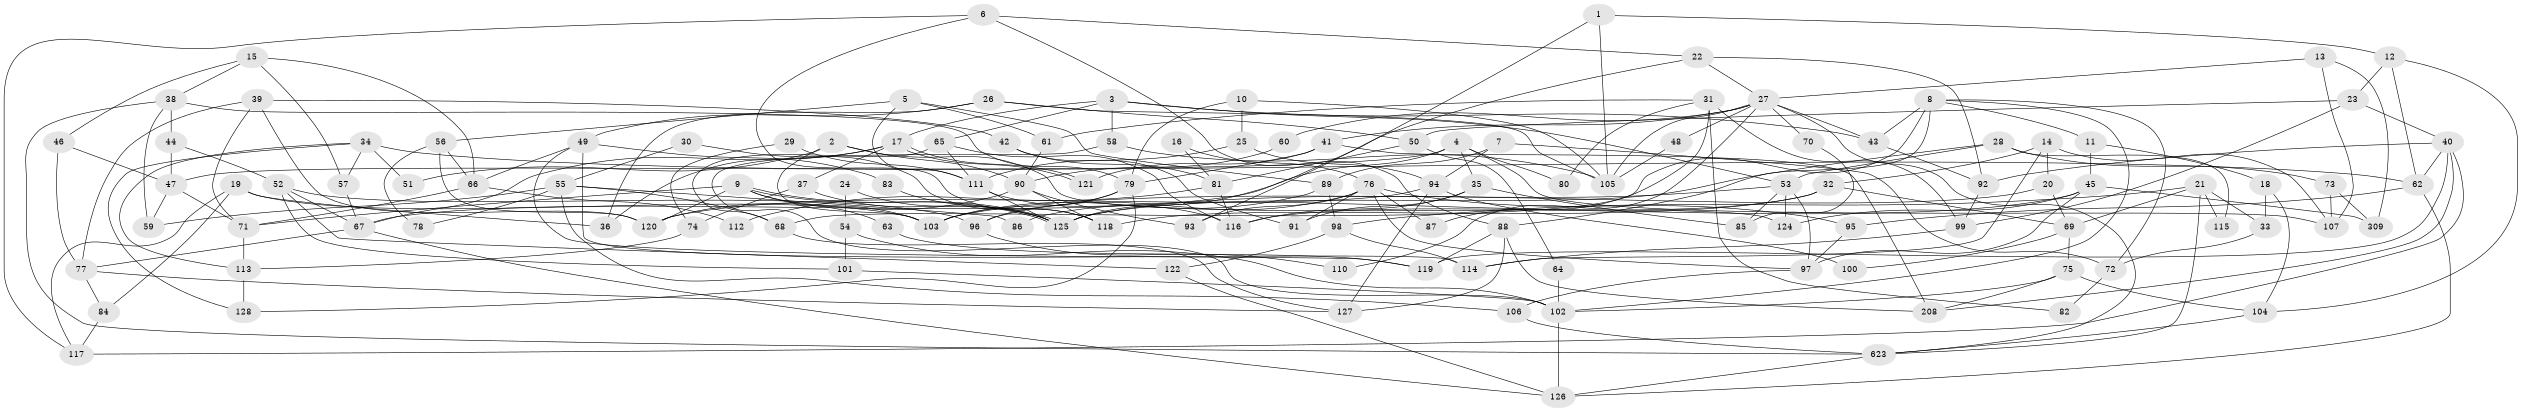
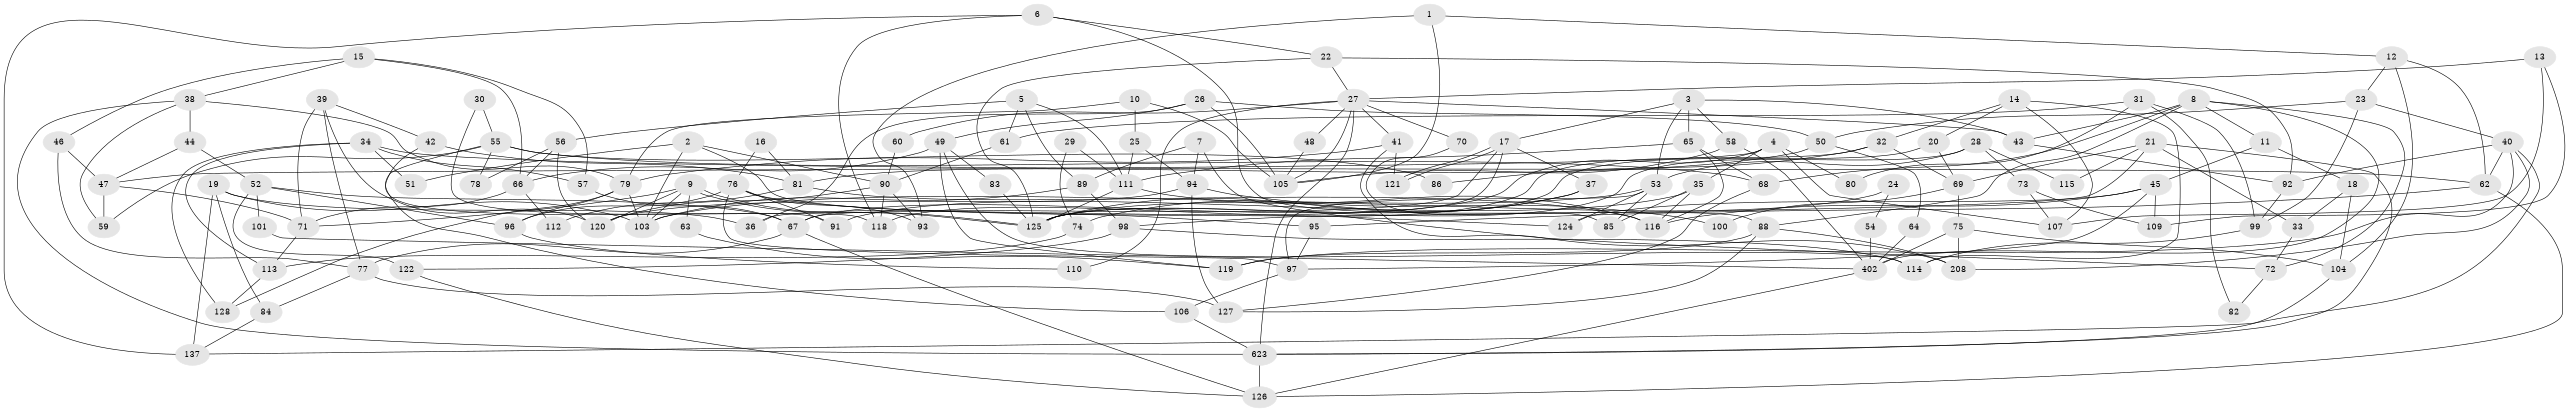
  graph {
    node [color=gray90 style=filled]
    1
    12
    93
    105
    104
    23
    62
    2
    51
    90
    103
    124
    118
    120
    3
    17
    43
    53
    58
    65
    67
    36
    37
    121
    92
    85
    97
-   102
+   102 [label=402]
    111
    68
    116
    4
    35
    47
    80
    107
    91
    71
    59
    77
    126
    5
    56
    61
    89
    78
    66
    98
    125
    6
    22
    88
-   117
+   117 [label=137]
    27
    n55 [label=208]
    119
    127
    n58 [label=623]
    7
    72
    94
    82
    100
    8
    11
    18
    45
    9
    63
    113
    10
    25
    79
    128
    96
    33
-   109 [label=309]
+   109
    40
    50
    99
    95
    13
    41
    48
    60
    70
    110
    14
    20
    32
    114
    69
    86
    15
    38
    46
    57
    44
    112
    16
    76
    81
-   87
    74
    19
    84
    75
    21
    115
    122
    64
    24
    54
    101
    26
    49
    83
    28
    73
    29
    30
    55
    106
    31
    34
    52
    39
    42
    1 -- 12
    1 -- 93
    1 -- 105
    12 -- 104
    12 -- 23
    12 -- 62
    104 -- n58
    23 -- 40
    23 -- 50
    23 -- 99
    62 -- 126
    62 -- 95
    2 -- 51
    2 -- 90
    2 -- 103
    2 -- 124
    90 -- 93
    90 -- 118
    90 -- 120
    3 -- 17
    3 -- 43
    3 -- 53
    3 -- 58
    3 -- 65
    17 -- 67
    17 -- 36
    17 -- 37
    17 -- 121
    17 -- 121
    43 -- 92
    53 -- 103
    53 -- 124
    53 -- 85
    53 -- 97
    58 -- 105
    58 -- 102
    65 -- 111
    65 -- 68
    65 -- 116
    67 -- 77
    67 -- 126
    37 -- 125
    37 -- 74
    92 -- 99
    97 -- 106
    102 -- 126
    111 -- 116
    111 -- 125
    68 -- 127
    4 -- 67
    4 -- 35
    4 -- 47
    4 -- 80
    4 -- 107
    35 -- 85
    35 -- 116
    35 -- 91
    47 -- 71
    47 -- 59
    71 -- 113
    77 -- 127
    77 -- 84
    5 -- 111
    5 -- 56
    5 -- 61
    5 -- 89
    56 -- 120
    56 -- 78
    56 -- 66
    61 -- 90
    89 -- 103
    89 -- 98
    66 -- 71
    66 -- 112
    98 -- 114
    98 -- 122
    6 -- 118
    6 -- 22
    6 -- 88
    6 -- 117
    22 -- 92
    22 -- 125
    22 -- 27
    88 -- n55
    88 -- 119
    88 -- 127
    27 -- 105
    27 -- 43
    27 -- n58
    27 -- 41
    27 -- 48
    27 -- 60
    27 -- 70
    27 -- 110
    n58 -- 126
    7 -- 89
    7 -- 72
    7 -- 94
    72 -- 82
    94 -- 120
    94 -- 127
    94 -- 100
    8 -- 43
    8 -- 102
    8 -- 68
    8 -- 88
    8 -- 72
    8 -- 11
    11 -- 18
    11 -- 45
    18 -- 104
    18 -- 33
    45 -- 124
    45 -- 97
    45 -- 116
    45 -- 109
    9 -- 103
    9 -- 120
    9 -- 71
    9 -- 125
    9 -- 125
    9 -- 63
    63 -- 119
    113 -- 128
    10 -- 105
    10 -- 25
    10 -- 79
    25 -- 111
    25 -- 94
    79 -- 103
    79 -- 128
    79 -- 96
    96 -- 110
    33 -- 72
    40 -- 62
    40 -- 92
    40 -- 117
    40 -- n55
    40 -- 119
    50 -- 81
    50 -- 64
    99 -- 114
    95 -- 97
    13 -- 107
    13 -- 27
    13 -- 109
    41 -- 121
    41 -- n55
    41 -- 79
    48 -- 105
    60 -- 90
    70 -- 85
    14 -- 107
    14 -- 20
    14 -- 32
    14 -- 114
    20 -- 125
    20 -- 69
    32 -- 118
    32 -- 69
    32 -- 86
    69 -- 100
    69 -- 75
    15 -- 66
    15 -- 38
    15 -- 46
    15 -- 57
    38 -- 59
    38 -- n58
    38 -- 79
    38 -- 44
    46 -- 47
    46 -- 77
    57 -- 67
    44 -- 47
    44 -- 52
    16 -- 76
    16 -- 81
    76 -- 93
    76 -- 97
    76 -- 91
    76 -- 96
    76 -- 95
-   76 -- 87
    81 -- 116
    81 -- 112
    74 -- 113
    19 -- 103
    19 -- 36
    19 -- 117
    19 -- 84
    84 -- 117
    75 -- 104
    75 -- 102
    75 -- n55
    21 -- 98
    21 -- n58
    21 -- 33
    21 -- 69
    21 -- 115
    122 -- 126
    64 -- 102
    24 -- 125
    24 -- 54
    54 -- 102
-   54 -- 101
    101 -- 102
    26 -- 105
    26 -- 36
    26 -- 50
    26 -- 49
    49 -- 66
    49 -- 119
    49 -- 114
    49 -- 83
    83 -- 125
    28 -- 53
    28 -- 125
    28 -- 115
    28 -- 73
    73 -- 107
    73 -- 109
    29 -- 111
    29 -- 74
    30 -- 118
    30 -- 55
    55 -- 68
    55 -- 59
    55 -- 78
    55 -- 86
    55 -- 106
    106 -- n58
    31 -- 80
    31 -- 61
    31 -- 82
    31 -- 99
-   31 -- 87
    34 -- 62
    34 -- 51
    34 -- 113
    34 -- 128
    34 -- 57
    52 -- 67
    52 -- 96
    52 -- 122
    52 -- 101
    39 -- 120
    39 -- 71
    39 -- 77
    39 -- 42
    42 -- 91
    42 -- 81
  }
